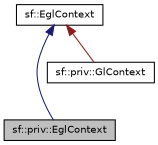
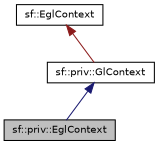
  digraph {
    node [color=black fillcolor=white fontname=Helvetica fontsize=10 shape=record style=filled]
    edge [dir=back fontname=Helvetica fontsize=10 labelfontname=Helvetica labelfontsize=10 style=solid]
    n1 [fillcolor=grey75 fontcolor=black height=0.2 label="sf::priv::EglContext" width=0.4]
    n2 [height=0.2 label="sf::priv::GlContext" width=0.4]
    n3 [height=0.2 label="sf::EglContext" width=0.4]
-   n3 -> n1 [color=midnightblue]
+   n2 -> n1 [color=midnightblue]
    n3 -> n2 [color=firebrick4]
  }
